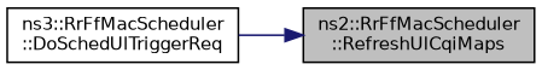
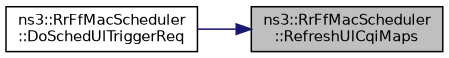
  digraph {
    rankdir=RL
    node [color=black fontname=Helvetica fontsize=10 shape=record style=filled]
-   n1 [fillcolor=grey75 fontcolor=black height=0.2 label="ns2::RrFfMacScheduler\l::RefreshUlCqiMaps" width=0.4]
+   n1 [fillcolor=grey75 fontcolor=black height=0.2 label="ns3::RrFfMacScheduler\l::RefreshUlCqiMaps" width=0.4]
    n2 [fillcolor=white height=0.2 label="ns3::RrFfMacScheduler\l::DoSchedUlTriggerReq" width=0.4]
    n1 -> n2 [color=midnightblue dir=back fontname=Helvetica fontsize=10 labelfontname=Helvetica labelfontsize=10 style=solid]
  }
